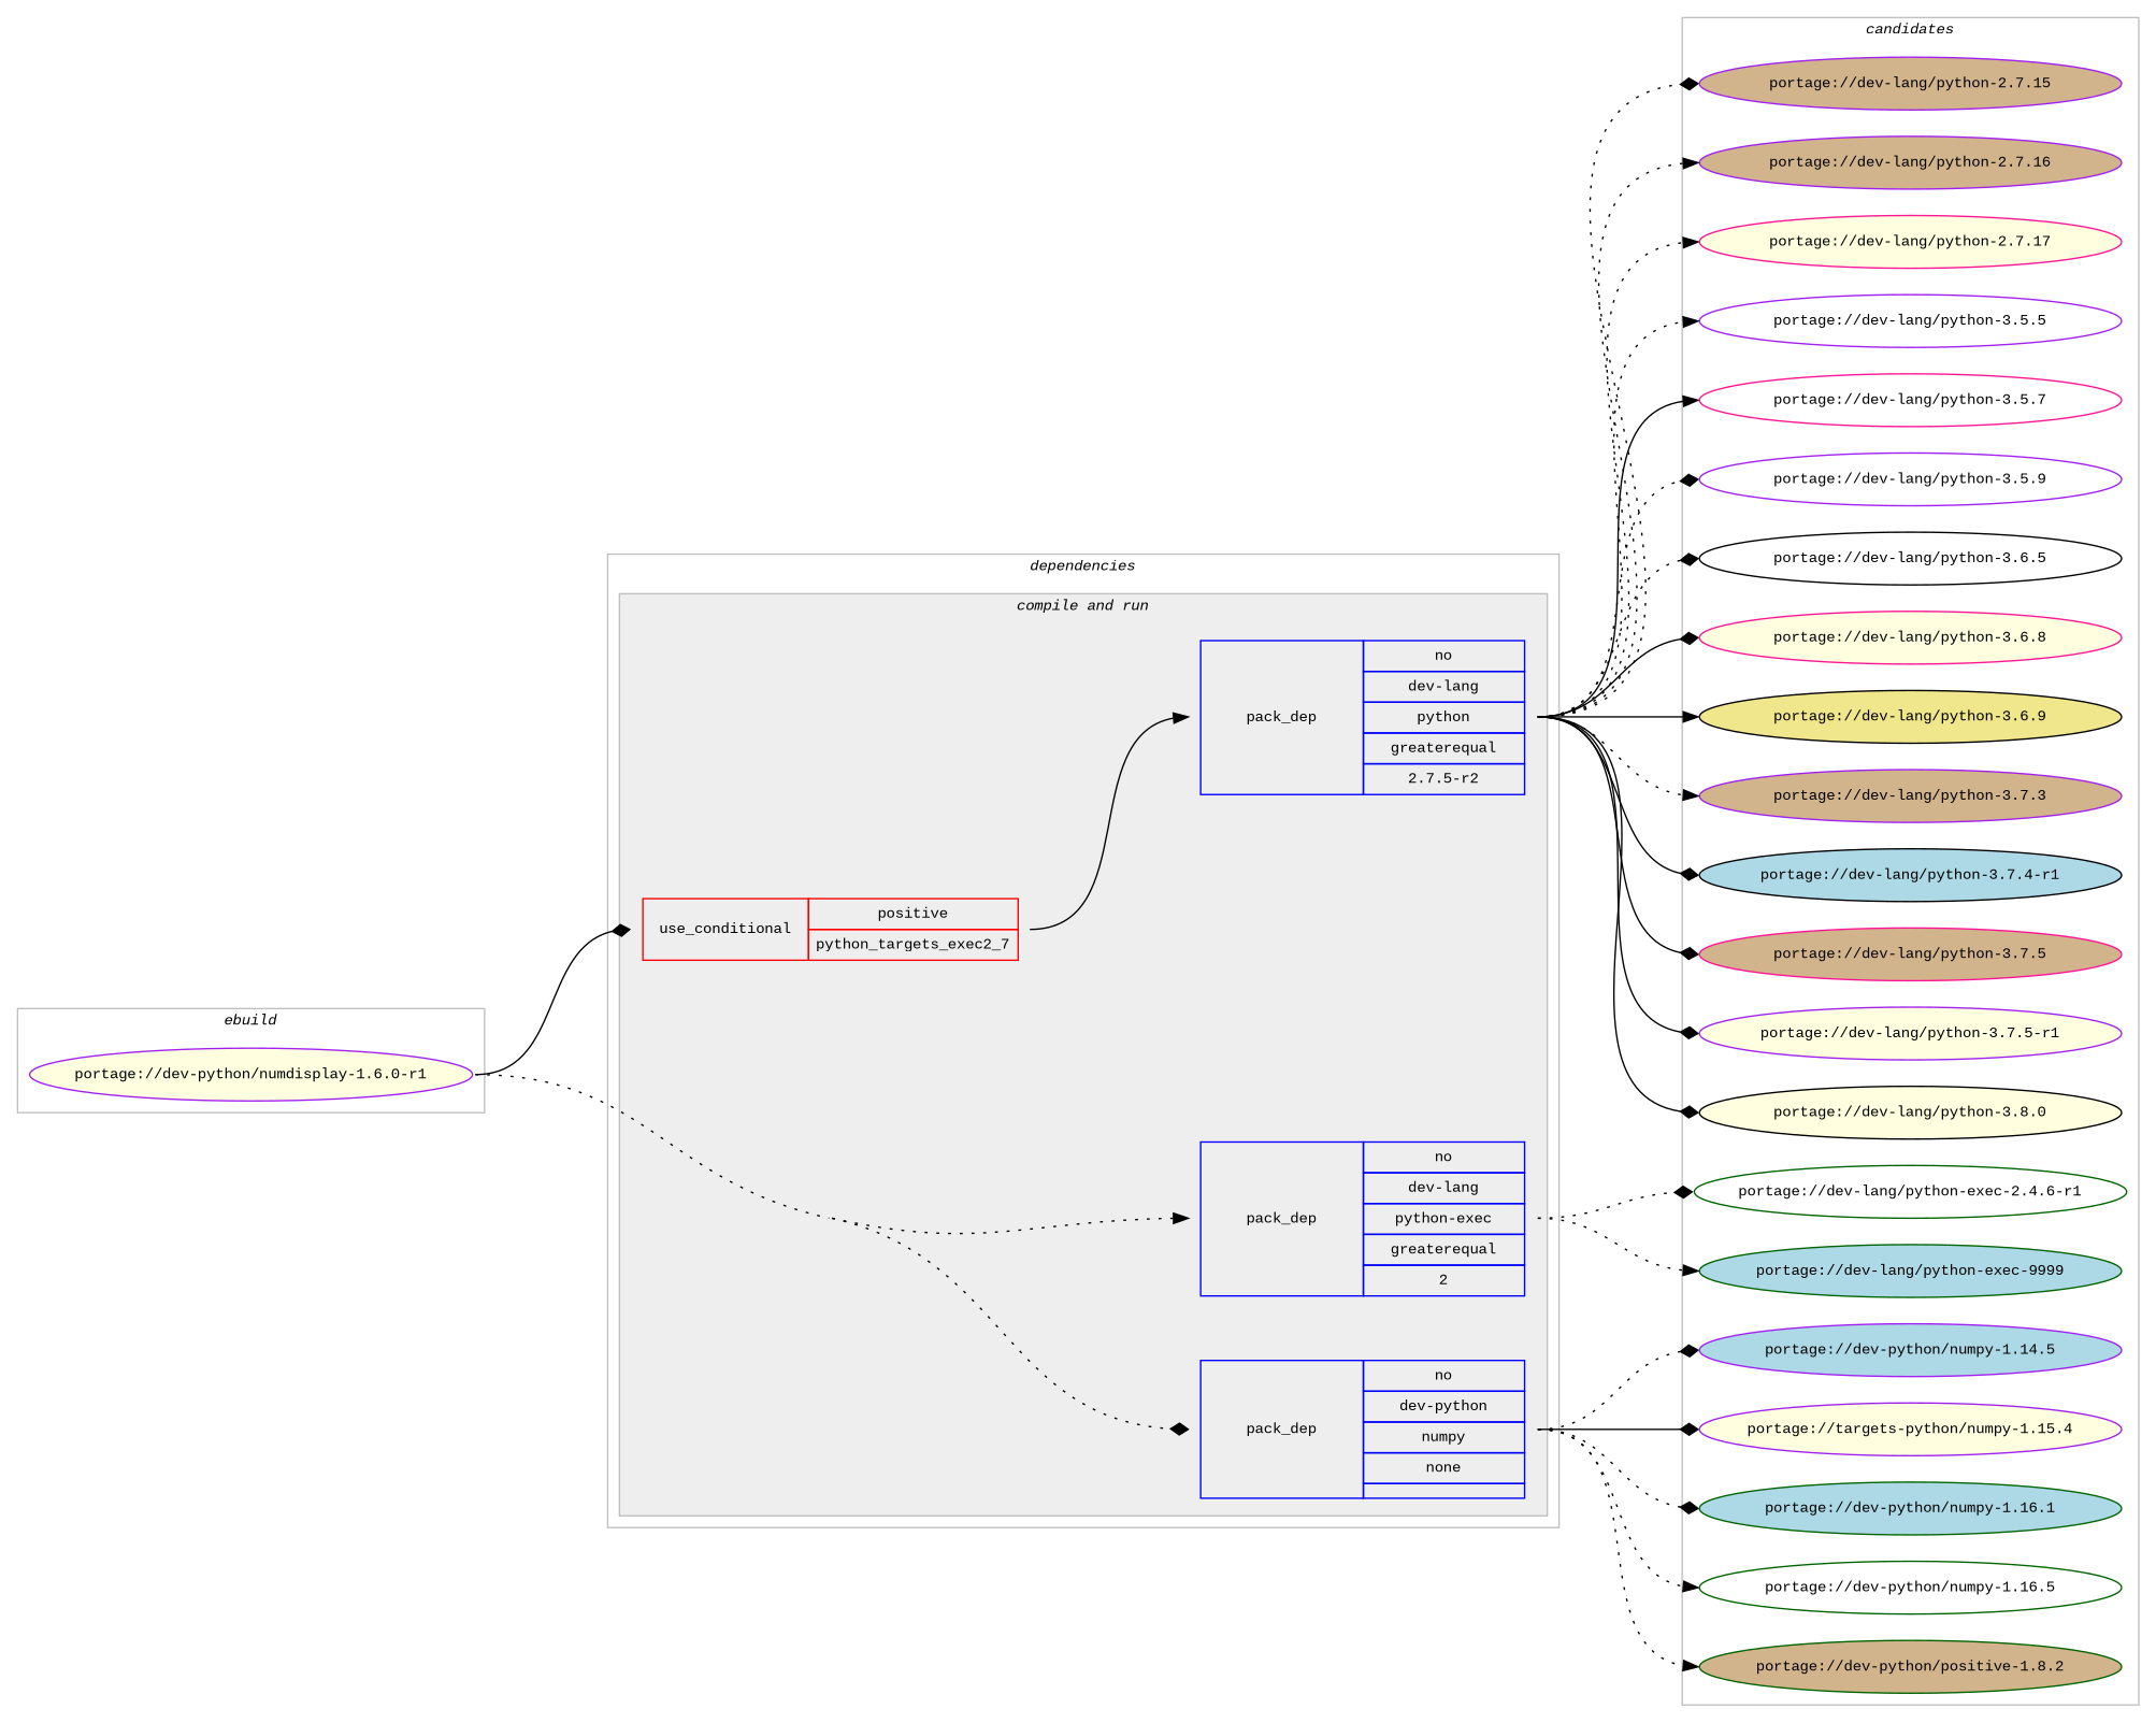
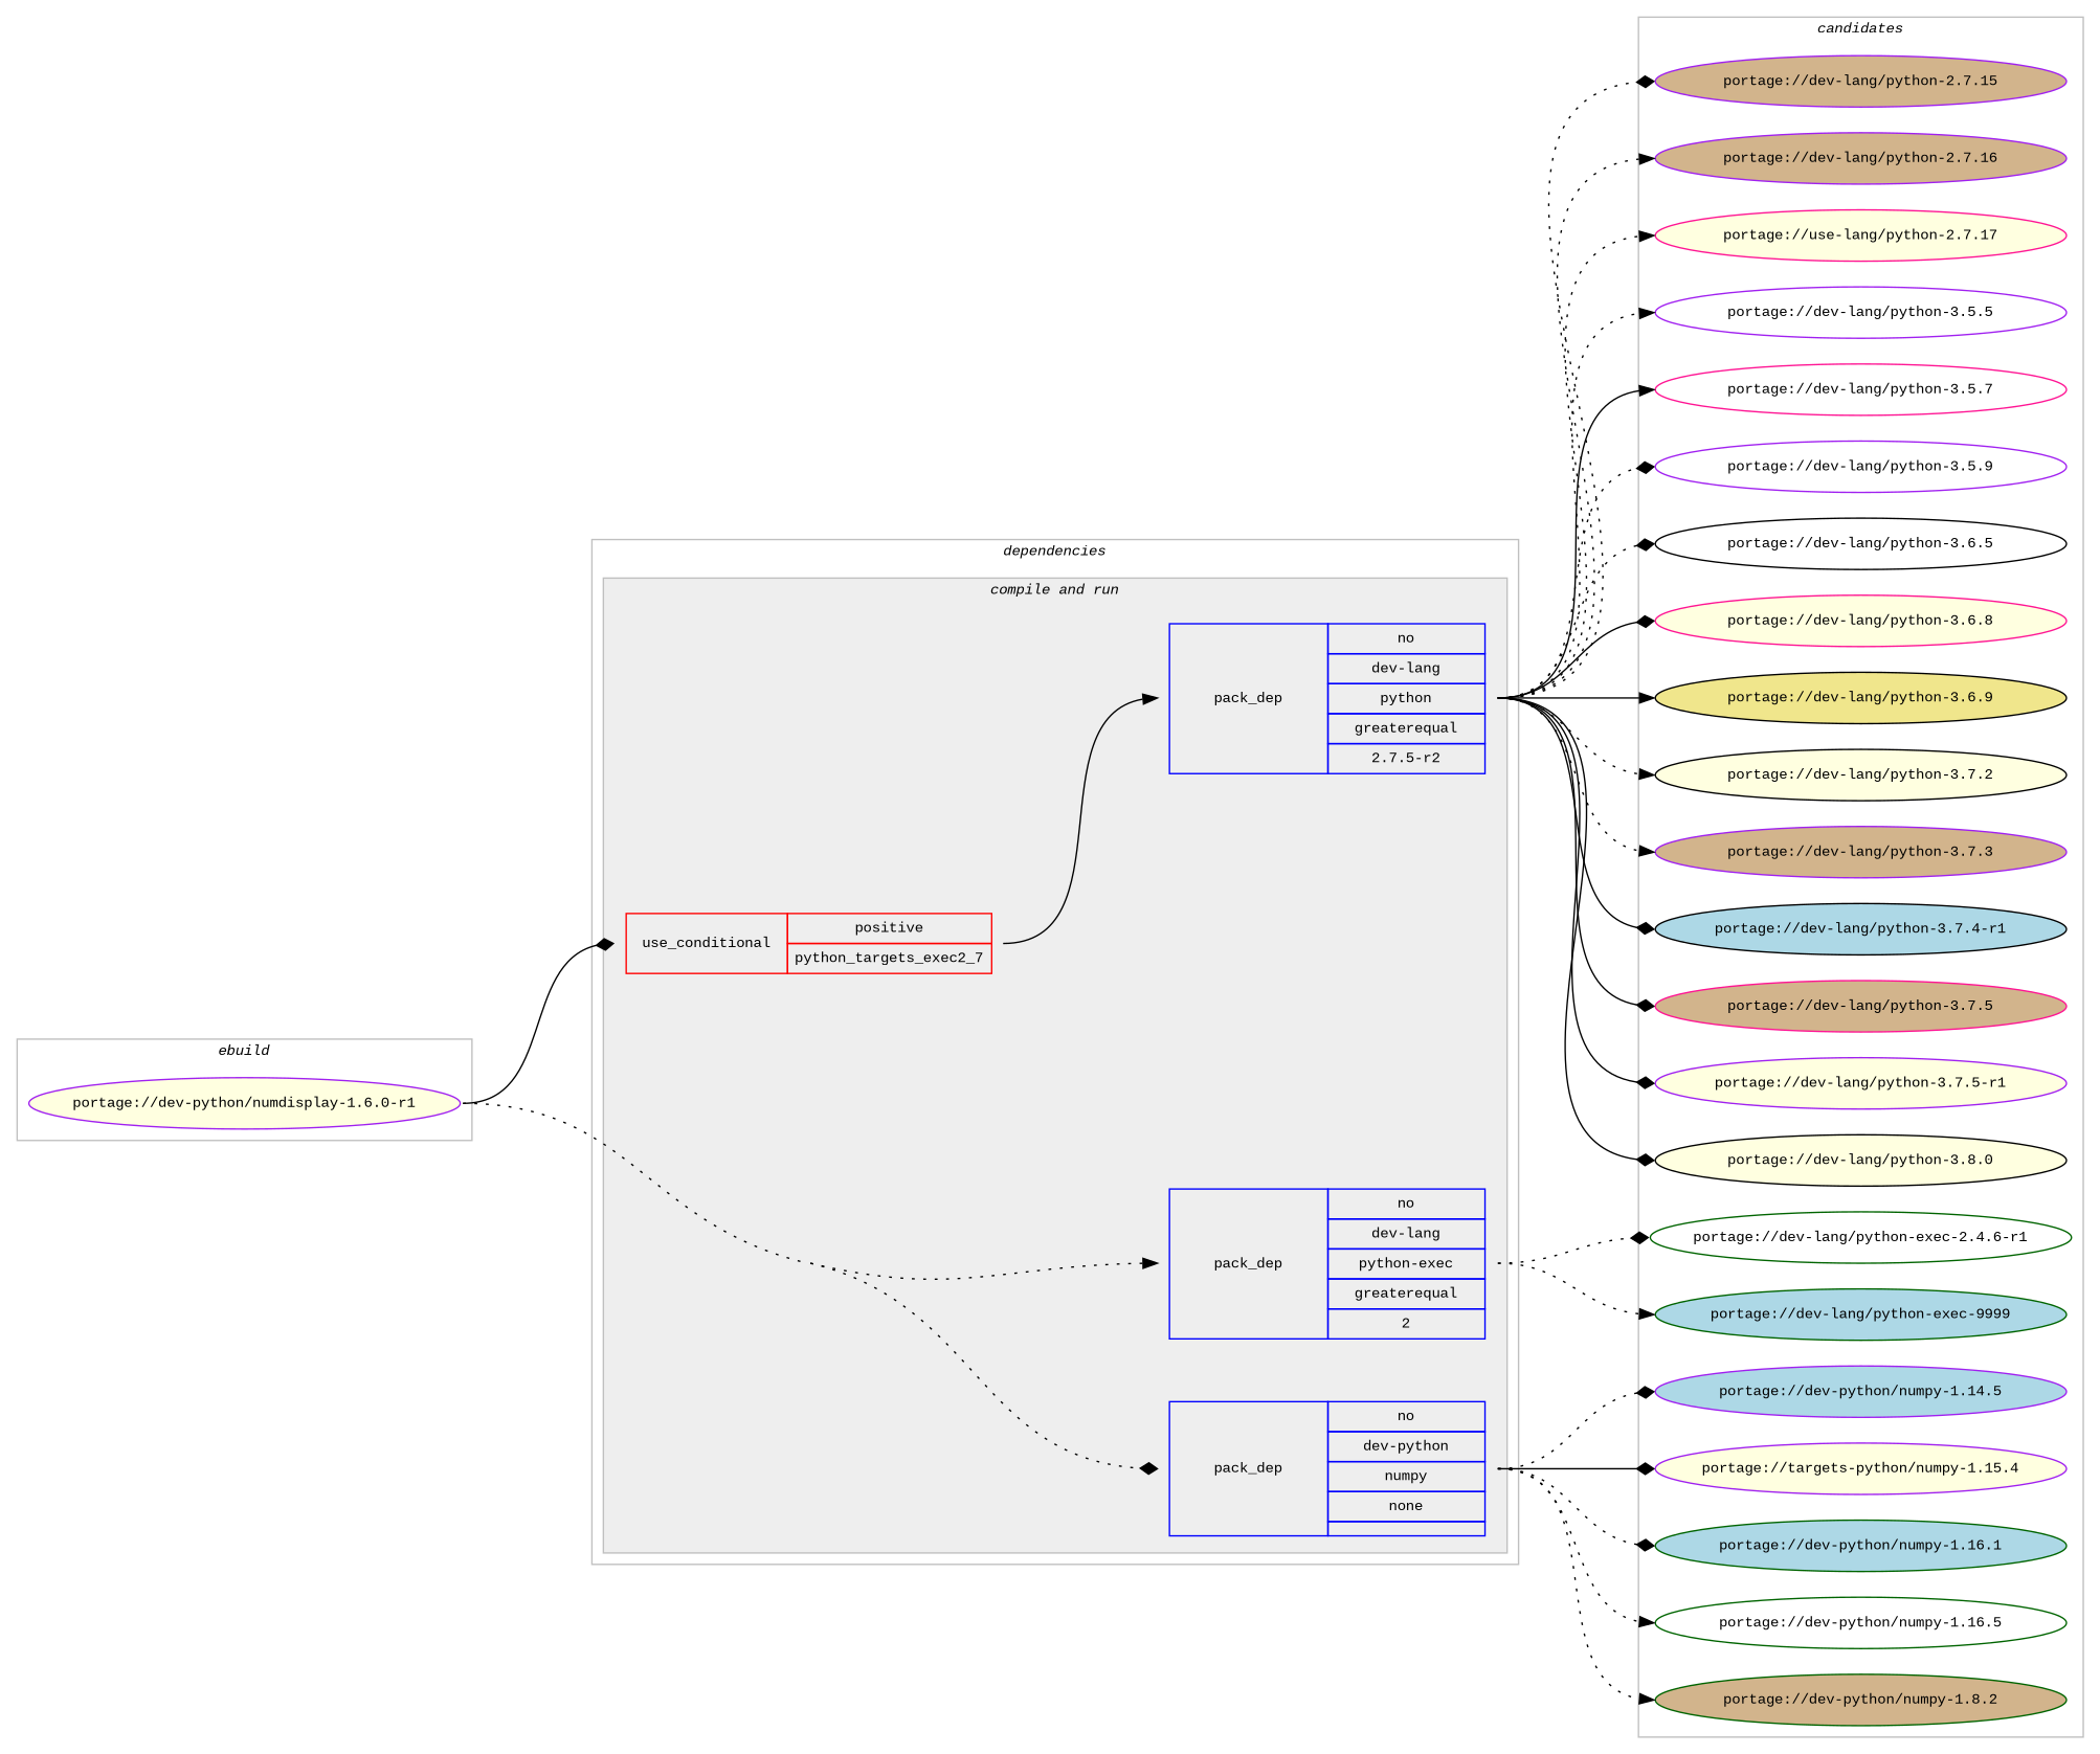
  digraph {
    compound=true
    concentrate=true
    fontname="Liberation Mono"
    fontsize=10
    newrank=true
    rankdir=LR
    ranksep=1.5
    node [color=purple fillcolor=lightyellow fontname="Liberation Mono" fontsize=10 style=filled]
    edge [arrowhead=diamond fontname="Liberation Mono" headport=w style=dotted tailport=e weight=100]
    n1 [label="portage://dev-python/numdisplay-1.6.0-r1" width=4]
    n2 [color=blue label=<<TABLE BORDER="0" CELLBORDER="1" CELLSPACING="0" CELLPADDING="4" WIDTH="220"><TR><TD ROWSPAN="6" CELLPADDING="30">pack_dep</TD></TR><TR><TD WIDTH="110">no</TD></TR><TR><TD>dev-lang</TD></TR><TR><TD>python</TD></TR><TR><TD>greaterequal</TD></TR><TR><TD>2.7.5-r2</TD></TR></TABLE>> shape=none fillcolor="" style=""]
    n3 [color=red label=<<TABLE BORDER="0" CELLBORDER="1" CELLSPACING="0" CELLPADDING="4"><TR><TD ROWSPAN="3" CELLPADDING="10">use_conditional</TD></TR><TR><TD>positive</TD></TR><TR><TD>python_targets_exec2_7</TD></TR></TABLE>> shape=none fillcolor="" style=""]
    n4 [color=blue label=<<TABLE BORDER="0" CELLBORDER="1" CELLSPACING="0" CELLPADDING="4" WIDTH="220"><TR><TD ROWSPAN="6" CELLPADDING="30">pack_dep</TD></TR><TR><TD WIDTH="110">no</TD></TR><TR><TD>dev-lang</TD></TR><TR><TD>python-exec</TD></TR><TR><TD>greaterequal</TD></TR><TR><TD>2</TD></TR></TABLE>> shape=none fillcolor="" style=""]
    n5 [color=blue label=<<TABLE BORDER="0" CELLBORDER="1" CELLSPACING="0" CELLPADDING="4" WIDTH="220"><TR><TD ROWSPAN="6" CELLPADDING="30">pack_dep</TD></TR><TR><TD WIDTH="110">no</TD></TR><TR><TD>dev-python</TD></TR><TR><TD>numpy</TD></TR><TR><TD>none</TD></TR><TR><TD></TD></TR></TABLE>> shape=none fillcolor="" style=""]
    n6 [fillcolor=tan label="portage://dev-lang/python-2.7.15" width=4]
    n7 [fillcolor=tan label="portage://dev-lang/python-2.7.16" width=4]
-   n8 [color=deeppink label="portage://dev-lang/python-2.7.17" width=4]
+   n8 [color=deeppink label="portage://use-lang/python-2.7.17" width=4]
    n9 [fillcolor=white label="portage://dev-lang/python-3.5.5" width=4]
    n10 [color=deeppink fillcolor=white label="portage://dev-lang/python-3.5.7" width=4]
    n11 [fillcolor=white label="portage://dev-lang/python-3.5.9" width=4]
    n12 [color=black fillcolor=white label="portage://dev-lang/python-3.6.5" width=4]
    n13 [color=deeppink label="portage://dev-lang/python-3.6.8" width=4]
    n14 [color=black fillcolor=khaki label="portage://dev-lang/python-3.6.9" width=4]
+   n15 [color=black label="portage://dev-lang/python-3.7.2" width=4]
    n16 [fillcolor=tan label="portage://dev-lang/python-3.7.3" width=4]
    n17 [color=black fillcolor=lightblue label="portage://dev-lang/python-3.7.4-r1" width=4]
    n18 [color=deeppink fillcolor=tan label="portage://dev-lang/python-3.7.5" width=4]
    n19 [label="portage://dev-lang/python-3.7.5-r1" width=4]
    n20 [color=black label="portage://dev-lang/python-3.8.0" width=4]
    n21 [color=darkgreen fillcolor=white label="portage://dev-lang/python-exec-2.4.6-r1" width=4]
    n22 [color=darkgreen fillcolor=lightblue label="portage://dev-lang/python-exec-9999" width=4]
    n23 [fillcolor=lightblue label="portage://dev-python/numpy-1.14.5" width=4]
    n24 [label="portage://targets-python/numpy-1.15.4" width=4]
    n25 [color=darkgreen fillcolor=lightblue label="portage://dev-python/numpy-1.16.1" width=4]
    n26 [color=darkgreen fillcolor=white label="portage://dev-python/numpy-1.16.5" width=4]
-   n27 [color=darkgreen fillcolor=tan label="portage://dev-python/positive-1.8.2" width=4]
+   n27 [color=darkgreen fillcolor=tan label="portage://dev-python/numpy-1.8.2" width=4]
    subgraph cluster_1 {
      color=gray
      label=<<i>ebuild</i>>
      rank=same
      n1
    }
    subgraph cluster_2 {
      color=gray
      label=<<i>dependencies</i>>
      subgraph cluster_3 {
        color=gray
        fillcolor="#eeeeee"
        label=<<i>compile</i>>
        style=filled
      }
      subgraph cluster_4 {
        color=gray
        fillcolor="#eeeeee"
        label=<<i>compile and run</i>>
        style=filled
        subgraph sub_5 {
          color=gray
          fillcolor="#eeeeee"
          label=<<i>compile and run</i>>
          style=filled
          n3
          subgraph sub_6 {
            color=gray
            fillcolor="#eeeeee"
            label=<<i>compile and run</i>>
            style=filled
            n2
          }
        }
        subgraph sub_7 {
          color=gray
          fillcolor="#eeeeee"
          label=<<i>compile and run</i>>
          style=filled
          n4
        }
        subgraph sub_8 {
          color=gray
          fillcolor="#eeeeee"
          label=<<i>compile and run</i>>
          style=filled
          n5
        }
      }
      subgraph cluster_9 {
        color=gray
        fillcolor="#eeeeee"
        label=<<i>run</i>>
        style=filled
      }
    }
    subgraph cluster_10 {
      color=gray
      label=<<i>candidates</i>>
      rank=same
      subgraph sub_11 {
        color=black
        label=<<i>candidates</i>>
        nodesep=1
        rank=same
        n6
        n7
        n8
        n9
        n10
        n11
        n12
        n13
        n14
+       n15
        n16
        n17
        n18
        n19
        n20
      }
      subgraph sub_12 {
        color=black
        label=<<i>candidates</i>>
        nodesep=1
        rank=same
        n21
        n22
      }
      subgraph sub_13 {
        color=black
        label=<<i>candidates</i>>
        nodesep=1
        rank=same
        n23
        n24
        n25
        n26
        n27
      }
    }
    n1 -> n3 [style=solid weight=20]
    n1 -> n4 [arrowhead=normal weight=20]
    n1 -> n5 [weight=20]
    n2 -> n6
    n2 -> n7 [arrowhead=normal]
    n2 -> n8 [arrowhead=normal]
    n2 -> n9 [arrowhead=normal]
    n2 -> n10 [arrowhead=normal style=solid]
    n2 -> n11
    n2 -> n12
    n2 -> n13 [style=solid]
    n2 -> n14 [arrowhead=normal style=solid]
+   n2 -> n15 [arrowhead=normal]
    n2 -> n16 [arrowhead=normal]
    n2 -> n17 [style=solid]
    n2 -> n18 [style=solid]
    n2 -> n19 [style=solid]
    n2 -> n20 [style=solid]
    n3 -> n2 [arrowhead=normal style=solid weight=20]
    n4 -> n21
    n4 -> n22 [arrowhead=normal]
    n5 -> n23
    n5 -> n24 [style=solid]
    n5 -> n25
    n5 -> n26 [arrowhead=normal]
    n5 -> n27 [arrowhead=normal]
  }
